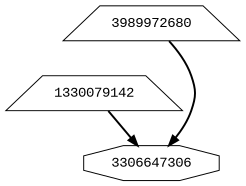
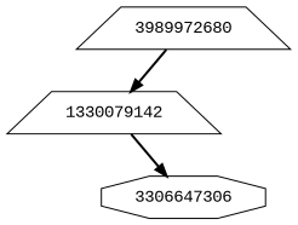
  strict digraph {
    fontname="Liberation Mono"
    node [fontname="Liberation Mono" shape=trapezium]
    edge [fontname="Liberation Mono" style=bold]
    n1 [label=1330079142]
    3989972680
    3306647306 [shape=octagon]
    n1 -> 3306647306
-   3989972680 -> 3306647306
+   3989972680 -> n1
  }
